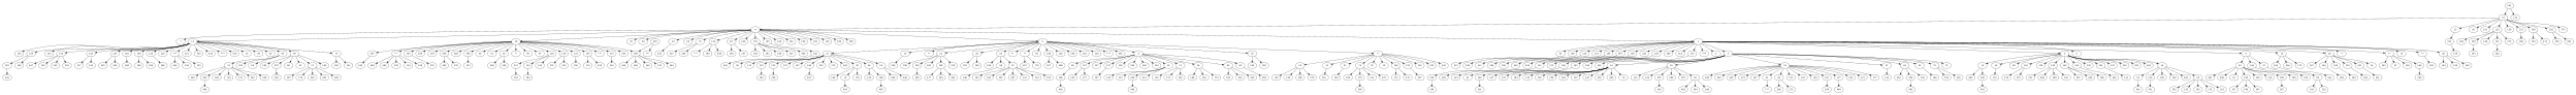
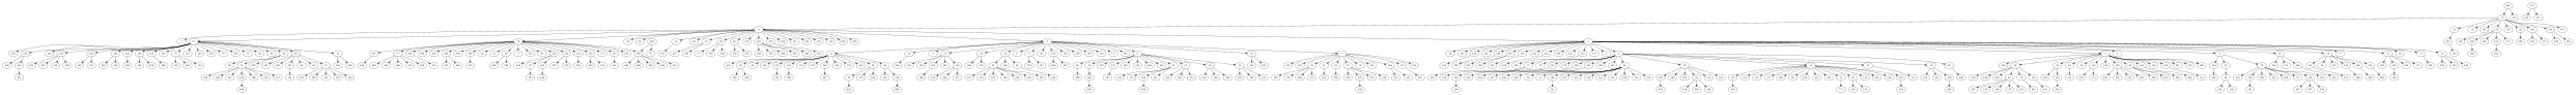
  digraph {
    fontname="Source Code Pro"
    node [fontname="Source Code Pro"]
    edge [fontname="Source Code Pro"]
    n1 [label=0]
    n2 [label=8]
    n3 [label=10]
    n4 [label=12]
    n5 [label=13]
    n6 [label=15]
    n7 [label=17]
    n8 [label=22]
    n9 [label=28]
    n10 [label=33]
    n11 [label=41]
    n12 [label=47]
    n13 [label=93]
    n14 [label=108]
    n15 [label=162]
    n16 [label=258]
    n17 [label=261]
    n18 [label=416]
    n19 [label=427]
    n20 [label=491]
    n21 [label=20]
    n22 [label=21]
    n23 [label=56]
    n24 [label=63]
    n25 [label=80]
    n26 [label=98]
    n27 [label=127]
    n28 [label=137]
    n29 [label=227]
    n30 [label=256]
    n31 [label=263]
    n32 [label=400]
    n33 [label=434]
    n34 [label=182]
    n35 [label=262]
    n36 [label=29]
    n37 [label=31]
    n38 [label=61]
    n39 [label=70]
    n40 [label=76]
    n41 [label=99]
    n42 [label=106]
    n43 [label=123]
    n44 [label=252]
    n45 [label=253]
    n46 [label=442]
    n47 [label=36]
    n48 [label=49]
    n49 [label=55]
    n50 [label=85]
    n51 [label=112]
    n52 [label=113]
    n53 [label=122]
    n54 [label=274]
    n55 [label=287]
    n56 [label=340]
    n57 [label=352]
    n58 [label=375]
    n59 [label=443]
    n60 [label=396]
    n61 [label=195]
    n62 [label=239]
    n63 [label=338]
    n64 [label=359]
    n65 [label=382]
    n66 [label=379]
    n67 [label=389]
    n68 [label=48]
    n69 [label=52]
    n70 [label=109]
    n71 [label=197]
    n72 [label=276]
    n73 [label=307]
    n74 [label=488]
    n75 [label=1]
    n76 [label=2]
    n77 [label=3]
    n78 [label=5]
    n79 [label=6]
    n80 [label=9]
    n81 [label=16]
    n82 [label=26]
    n83 [label=27]
    n84 [label=42]
    n85 [label=54]
    n86 [label=77]
    n87 [label=83]
    n88 [label=92]
    n89 [label=100]
    n90 [label=116]
    n91 [label=151]
    n92 [label=154]
    n93 [label=957]
    n94 [label=165]
    n95 [label=223]
    n96 [label=228]
    n97 [label=260]
    n98 [label=312]
    n99 [label=337]
    n100 [label=474]
    n101 [label=14]
    n102 [label=19]
    n103 [label=24]
    n104 [label=32]
    n105 [label=64]
    n106 [label=65]
    n107 [label=75]
    n108 [label=79]
    n109 [label=121]
    n110 [label=175]
    n111 [label=185]
    n112 [label=295]
    n113 [label=306]
    n114 [label=401]
    n115 [label=34]
    n116 [label=58]
    n117 [label=84]
    n118 [label=88]
    n119 [label=102]
    n120 [label=126]
    n121 [label=139]
    n122 [label=142]
    n123 [label=143]
    n124 [label=220]
    n125 [label=224]
    n126 [label=247]
    n127 [label=315]
    n128 [label=395]
    n129 [label=436]
    n130 [label=37]
    n131 [label=45]
    n132 [label=144]
    n133 [label=172]
    n134 [label=204]
    n135 [label=304]
    n136 [label=94]
    n137 [label=107]
    n138 [label=164]
    n139 [label=180]
    n140 [label=233]
    n141 [label=421]
    n142 [label=87]
    n143 [label=128]
    n144 [label=140]
    n145 [label=305]
    n146 [label=293]
    n147 [label=103]
    n148 [label=244]
    n149 [label=316]
    n150 [label=413]
    n151 [label=296]
    n152 [label=388]
    n153 [label=412]
    n154 [label=356]
    n155 [label=449]
    n156 [label=456]
    n157 [label=69]
    n158 [label=81]
    n159 [label=146]
    n160 [label=147]
    n161 [label=170]
    n162 [label=184]
    n163 [label=214]
    n164 [label=230]
    n165 [label=259]
    n166 [label=324]
    n167 [label=415]
    n168 [label=447]
    n169 [label=453]
    n170 [label=463]
    n171 [label=82]
    n172 [label=111]
    n173 [label=120]
    n174 [label=255]
    n175 [label=289]
    n176 [label=397]
    n177 [label=91]
    n178 [label=96]
    n179 [label=115]
    n180 [label=132]
    n181 [label=138]
    n182 [label=167]
    n183 [label=177]
    n184 [label=232]
    n185 [label=272]
    n186 [label=277]
    n187 [label=369]
    n188 [label=432]
    n189 [label=445]
    n190 [label=473]
    n191 [label=497]
    n192 [label=114]
    n193 [label=319]
    n194 [label=433]
    n195 [label=450]
    n196 [label=280]
    n197 [label=236]
    n198 [label=350]
    n199 [label=194]
    n200 [label=420]
    n201 [label=414]
    n202 [label=4]
    n203 [label=7]
    n204 [label=11]
    n205 [label=18]
    n206 [label=35]
    n207 [label=38]
    n208 [label=44]
    n209 [label=68]
    n210 [label=78]
    n211 [label=110]
    n212 [label=117]
    n213 [label=149]
    n214 [label=152]
    n215 [label=155]
    n216 [label=168]
    n217 [label=181]
    n218 [label=190]
    n219 [label=192]
    n220 [label=240]
    n221 [label=284]
    n222 [label=499]
    n223 [label=25]
    n224 [label=39]
    n225 [label=40]
    n226 [label=46]
    n227 [label=59]
    n228 [label=73]
    n229 [label=104]
    n230 [label=105]
    n231 [label=133]
    n232 [label=153]
    n233 [label=183]
    n234 [label=187]
    n235 [label=202]
    n236 [label=205]
    n237 [label=210]
    n238 [label=215]
    n239 [label=242]
    n240 [label=321]
    n241 [label=325]
    n242 [label=423]
    n243 [label=424]
    n244 [label=470]
    n245 [label=30]
    n246 [label=51]
    n247 [label=53]
    n248 [label=71]
    n249 [label=90]
    n250 [label=97]
    n251 [label=118]
    n252 [label=119]
    n253 [label=131]
    n254 [label=135]
    n255 [label=141]
    n256 [label=173]
    n257 [label=203]
    n258 [label=207]
    n259 [label=211]
    n260 [label=265]
    n261 [label=266]
    n262 [label=269]
    n263 [label=278]
    n264 [label=360]
    n265 [label=364]
    n266 [label=390]
    n267 [label=161]
    n268 [label=237]
    n269 [label=264]
    n270 [label=171]
    n271 [label=290]
    n272 [label=485]
    n273 [label=159]
    n274 [label=257]
    n275 [label=158]
    n276 [label=191]
    n277 [label=196]
    n278 [label=267]
    n279 [label=493]
    n280 [label=342]
    n281 [label=43]
    n282 [label=50]
    n283 [label=130]
    n284 [label=199]
    n285 [label=246]
    n286 [label=494]
    n287 [label=328]
    n288 [label=492]
    n289 [label=213]
    n290 [label=373]
    n291 [label=478]
    n292 [label=281]
    n293 [label=331]
    n294 [label=406]
    n295 [label=489]
    n296 [label=366]
    n297 [label=387]
    n298 [label=409]
    n299 [label=460]
    n300 [label=311]
    n301 [label=134]
    n302 [label=212]
    n303 [label=286]
    n304 [label=411]
    n305 [label=226]
    n306 [label=371]
    n307 [label=410]
    n308 [label=188]
    n309 [label=361]
    n310 [label=374]
    n311 [label=300]
    n312 [label=302]
    n313 [label=329]
    n314 [label=459]
    n315 [label=160]
    n316 [label=235]
    n317 [label=377]
    n318 [label=357]
    n319 [label=86]
    n320 [label=67]
    n321 [label=156]
    n322 [label=193]
    n323 [label=216]
    n324 [label=339]
    n325 [label=399]
    n326 [label=481]
    n327 [label=490]
    n328 [label=330]
    n329 [label=66]
    n330 [label=74]
    n331 [label=392]
    n332 [label=60]
    n333 [label=62]
    n334 [label=72]
    n335 [label=163]
    n336 [label=285]
    n337 [label=297]
    n338 [label=326]
    n339 [label=341]
    n340 [label=166]
    n341 [label=301]
    n342 [label=229]
    n343 [label=243]
    n344 [label=291]
    n345 [label=407]
    n346 [label=245]
    n347 [label=327]
    n348 [label=303]
    n349 [label=429]
    n350 [label=384]
    n351 [label=299]
    n352 [label=458]
    n353 [label=380]
    n354 [label=334]
    n355 [label=335]
    n356 [label=440]
    n357 [label=150]
    n358 [label=238]
    n359 [label=268]
    n360 [label=279]
    n361 [label=351]
    n362 [label=309]
    n363 [label=169]
    n364 [label=179]
    n365 [label=222]
    n366 [label=479]
    n367 [label=372]
    n368 [label=417]
    n369 [label=457]
    n370 [label=89]
    n371 [label=176]
    n372 [label=189]
    n373 [label=198]
    n374 [label=219]
    n375 [label=448]
    n376 [label=498]
    n377 [label=283]
    n378 [label=398]
    n379 [label=487]
    n380 [label=201]
    n381 [label=422]
    n382 [label=394]
    n383 [label=438]
    n384 [label=124]
    n385 [label=217]
    n386 [label=254]
    n387 [label=270]
    n388 [label=333]
    n389 [label=250]
    n390 [label=313]
    n391 [label=455]
    n392 [label=310]
    n393 [label=346]
    n394 [label=225]
    n395 [label=234]
    n396 [label=336]
    n397 [label=408]
    n398 [label=480]
    n399 [label=370]
    n400 [label=308]
    n401 [label=332]
    n402 [label=444]
    n403 [label=446]
    n404 [label=466]
    n405 [label=476]
    n406 [label=482]
    n407 [label=425]
    n408 [label=386]
    n409 [label=418]
    n410 [label=464]
    n411 [label=419]
    n412 [label=496]
    n413 [label=344]
    n414 [label=462]
    n415 [label=477]
    n416 [label=486]
    n417 [label=23]
    n418 [label=322]
    n419 [label=378]
    n420 [label=271]
    n421 [label=208]
    n422 [label=275]
    n423 [label=354]
    n424 [label=404]
    n425 [label=200]
    n426 [label=469]
    n427 [label=362]
    n428 [label=431]
    n429 [label=248]
    n430 [label=231]
    n431 [label=314]
    n432 [label=355]
    n433 [label=383]
    n434 [label=385]
    n435 [label=391]
    n436 [label=467]
    n437 [label=136]
    n438 [label=145]
    n439 [label=178]
    n440 [label=323]
    n441 [label=365]
    n442 [label=402]
    n443 [label=451]
    n444 [label=428]
    n445 [label=318]
    n446 [label=320]
    n447 [label=298]
    n448 [label=249]
    n449 [label=347]
    n450 [label=437]
    n451 [label=367]
    n452 [label=186]
    n453 [label=218]
    n454 [label=317]
    n455 [label=343]
    n456 [label=349]
    n457 [label=363]
    n458 [label=435]
    n459 [label=495]
    n460 [label=57]
    n461 [label=95]
    n462 [label=101]
    n463 [label=125]
    n464 [label=129]
    n465 [label=251]
    n466 [label=288]
    n467 [label=292]
    n468 [label=475]
    n469 [label=148]
    n470 [label=221]
    n471 [label=273]
    n472 [label=348]
    n473 [label=358]
    n474 [label=368]
    n475 [label=439]
    n476 [label=472]
    n477 [label=393]
    n478 [label=461]
    n479 [label=403]
    n480 [label=206]
    n481 [label=345]
    n482 [label=376]
    n483 [label=426]
    n484 [label=452]
    n485 [label=381]
    n486 [label=483]
    n487 [label=209]
    n488 [label=468]
    n489 [label=430]
    n490 [label=441]
    n491 [label=353]
    n492 [label=484]
    n493 [label=294]
    n494 [label=282]
    n495 [label=454]
    n496 [label=405]
    n497 [label=174]
    n498 [label=241]
    n499 [label=465]
    n500 [label=471]
    n1 -> n2
    n1 -> n3
    n1 -> n4
    n1 -> n5
    n1 -> n6
    n1 -> n7
    n1 -> n8
    n1 -> n9
    n1 -> n10
    n1 -> n11
    n1 -> n12
    n1 -> n13
    n1 -> n14
    n1 -> n15
    n1 -> n16
    n1 -> n17
    n1 -> n18
    n1 -> n19
    n1 -> n20
    n2 -> n21
    n2 -> n22
    n2 -> n23
    n2 -> n24
    n2 -> n25
    n2 -> n26
-   n2 -> n27
    n2 -> n28
    n2 -> n29
    n2 -> n30
    n2 -> n31
    n2 -> n32
    n2 -> n33
    n3 -> n34
    n3 -> n35
    n4 -> n36
    n4 -> n37
    n4 -> n38
    n4 -> n39
    n4 -> n40
    n4 -> n41
    n4 -> n42
    n4 -> n43
    n4 -> n44
    n4 -> n45
    n4 -> n46
    n5 -> n47
    n5 -> n48
    n5 -> n49
    n5 -> n50
    n5 -> n51
    n5 -> n52
    n5 -> n53
    n5 -> n54
    n5 -> n55
    n5 -> n56
    n5 -> n57
    n5 -> n58
    n5 -> n59
    n6 -> n60
    n8 -> n61
    n8 -> n62
    n8 -> n63
    n8 -> n64
    n8 -> n65
    n9 -> n66
    n9 -> n67
    n10 -> n68
    n10 -> n69
    n10 -> n70
    n12 -> n71
    n12 -> n72
    n14 -> n73
    n14 -> n74
    n21 -> n301
    n21 -> n302
    n21 -> n303
    n21 -> n304
    n22 -> n305
    n22 -> n306
    n22 -> n307
    n23 -> n308
    n23 -> n309
    n23 -> n310
    n24 -> n311
    n24 -> n312
    n24 -> n313
    n25 -> n314
    n26 -> n315
    n27 -> n316
    n27 -> n317
    n29 -> n318
    n36 -> n357
    n36 -> n358
    n36 -> n359
    n36 -> n360
    n37 -> n361
    n38 -> n362
    n39 -> n363
    n39 -> n364
    n39 -> n365
    n39 -> n366
    n42 -> n367
    n42 -> n368
    n43 -> n369
    n47 -> n370
    n47 -> n371
    n47 -> n372
    n48 -> n373
    n48 -> n374
    n49 -> n375
    n49 -> n376
    n52 -> n377
    n53 -> n378
    n56 -> n379
    n61 -> n413
    n61 -> n414
    n61 -> n415
    n64 -> n416
    n68 -> n429
    n69 -> n430
    n69 -> n431
    n69 -> n432
    n69 -> n433
    n69 -> n434
    n69 -> n435
    n69 -> n436
    n75 -> n76
    n75 -> n77
    n75 -> n78
    n75 -> n79
    n75 -> n80
    n75 -> n81
    n75 -> n82
    n75 -> n83
    n75 -> n84
    n75 -> n85
    n75 -> n86
    n75 -> n87
    n75 -> n88
    n75 -> n89
    n75 -> n90
    n75 -> n91
    n75 -> n92
    n75 -> n93
    n75 -> n94
    n75 -> n95
    n75 -> n96
    n75 -> n97
    n75 -> n98
    n75 -> n99
    n75 -> n100
    n77 -> n101
    n77 -> n102
    n77 -> n103
    n77 -> n104
    n77 -> n105
    n77 -> n106
    n77 -> n107
    n77 -> n108
    n77 -> n109
    n77 -> n110
    n77 -> n111
    n77 -> n112
    n77 -> n113
    n77 -> n114
    n78 -> n115
    n78 -> n116
    n78 -> n117
    n78 -> n118
    n78 -> n119
    n78 -> n120
    n78 -> n121
    n78 -> n122
    n78 -> n123
    n78 -> n124
    n78 -> n125
    n78 -> n126
    n78 -> n127
    n78 -> n128
    n78 -> n129
    n80 -> n130
    n80 -> n131
    n80 -> n132
    n81 -> n133
    n81 -> n134
    n81 -> n135
    n82 -> n136
    n82 -> n137
    n82 -> n138
    n82 -> n139
    n82 -> n140
    n82 -> n141
    n84 -> n142
    n84 -> n143
    n84 -> n144
    n84 -> n145
    n86 -> n146
    n87 -> n147
    n87 -> n148
    n87 -> n149
    n90 -> n150
    n92 -> n151
    n93 -> n152
    n93 -> n153
    n94 -> n154
    n96 -> n155
    n99 -> n156
    n101 -> n157
    n101 -> n158
    n101 -> n159
    n101 -> n160
    n101 -> n161
    n101 -> n162
    n101 -> n163
    n101 -> n164
    n101 -> n165
    n101 -> n166
    n101 -> n167
    n101 -> n168
    n101 -> n169
    n101 -> n170
    n102 -> n171
    n102 -> n172
    n102 -> n173
    n102 -> n174
    n102 -> n175
    n102 -> n176
    n103 -> n177
    n103 -> n178
    n103 -> n179
    n103 -> n180
    n103 -> n181
    n103 -> n182
    n103 -> n183
    n103 -> n184
    n103 -> n185
    n103 -> n186
    n103 -> n187
    n103 -> n188
    n103 -> n189
    n103 -> n190
    n103 -> n191
    n104 -> n192
    n105 -> n193
    n105 -> n194
    n105 -> n195
    n106 -> n196
    n107 -> n197
    n107 -> n198
    n109 -> n199
    n111 -> n200
    n112 -> n201
    n115 -> n281
    n115 -> n282
    n115 -> n283
    n115 -> n284
    n115 -> n285
    n115 -> n286
    n116 -> n287
    n116 -> n288
    n117 -> n289
    n119 -> n290
    n119 -> n291
    n121 -> n292
    n121 -> n293
    n121 -> n294
    n121 -> n295
    n122 -> n296
    n122 -> n297
    n122 -> n298
    n123 -> n299
    n125 -> n300
    n130 -> n319
    n131 -> n320
    n131 -> n321
    n131 -> n322
    n131 -> n323
    n131 -> n324
    n131 -> n325
    n131 -> n326
    n131 -> n327
    n132 -> n328
    n134 -> n381
    n138 -> n425
    n139 -> n426
    n140 -> n427
    n141 -> n428
    n144 -> n447
    n159 -> n380
    n171 -> n408
    n171 -> n409
    n171 -> n410
    n174 -> n411
    n177 -> n420
    n178 -> n421
    n178 -> n422
    n182 -> n423
    n183 -> n424
    n195 -> n486
    n199 -> n493
    n202 -> n1
    n202 -> n75
    n202 -> n203
    n202 -> n204
    n202 -> n205
    n202 -> n206
    n202 -> n207
    n202 -> n208
    n202 -> n209
    n202 -> n210
    n202 -> n211
    n202 -> n212
    n202 -> n213
    n202 -> n214
    n202 -> n215
    n202 -> n216
    n202 -> n217
    n202 -> n218
    n202 -> n219
    n202 -> n220
    n202 -> n221
    n202 -> n222
    n204 -> n223
    n204 -> n224
    n204 -> n225
    n204 -> n226
    n204 -> n227
    n204 -> n228
    n204 -> n229
    n204 -> n230
    n204 -> n231
    n204 -> n232
    n204 -> n233
    n204 -> n234
    n204 -> n235
    n204 -> n236
    n204 -> n237
    n204 -> n238
    n204 -> n239
    n204 -> n240
    n204 -> n241
    n204 -> n242
    n204 -> n243
    n204 -> n244
    n205 -> n245
    n205 -> n246
    n205 -> n247
    n205 -> n248
    n205 -> n249
    n205 -> n250
    n205 -> n251
    n205 -> n252
    n205 -> n253
    n205 -> n254
    n205 -> n255
    n205 -> n256
    n205 -> n257
    n205 -> n258
    n205 -> n259
    n205 -> n260
    n205 -> n261
    n205 -> n262
    n205 -> n263
    n205 -> n264
    n205 -> n265
    n205 -> n266
    n208 -> n267
    n210 -> n268
    n210 -> n269
    n211 -> n270
    n211 -> n271
    n211 -> n272
    n212 -> n273
    n212 -> n274
    n214 -> n275
    n214 -> n276
    n214 -> n277
    n214 -> n278
    n214 -> n279
    n215 -> n280
    n226 -> n329
    n226 -> n330
    n226 -> n331
    n227 -> n332
    n227 -> n333
    n227 -> n334
    n227 -> n335
    n227 -> n336
    n227 -> n337
    n228 -> n338
    n228 -> n339
    n230 -> n340
    n230 -> n341
    n232 -> n342
    n232 -> n343
    n232 -> n344
    n232 -> n345
    n233 -> n346
    n233 -> n347
    n234 -> n348
    n234 -> n349
    n235 -> n350
    n236 -> n351
    n236 -> n352
    n237 -> n353
    n239 -> n354
    n239 -> n355
    n239 -> n356
    n247 -> n382
    n247 -> n383
    n251 -> n384
    n251 -> n385
    n251 -> n386
    n252 -> n387
    n252 -> n388
    n253 -> n389
    n254 -> n390
    n254 -> n391
    n256 -> n392
    n258 -> n393
    n259 -> n394
    n259 -> n395
    n259 -> n396
    n259 -> n397
    n259 -> n398
    n260 -> n399
    n262 -> n400
    n262 -> n401
    n262 -> n402
    n262 -> n403
    n262 -> n404
    n264 -> n405
    n264 -> n406
    n266 -> n407
    n280 -> n496
    n281 -> n437
    n281 -> n438
    n281 -> n439
    n281 -> n440
    n281 -> n441
    n282 -> n442
    n283 -> n443
    n287 -> n479
    n303 -> n412
    n315 -> n489
    n319 -> n445
    n319 -> n446
    n321 -> n448
    n321 -> n449
    n321 -> n450
    n324 -> n451
    n330 -> n452
    n330 -> n453
    n330 -> n454
    n330 -> n455
    n330 -> n456
    n330 -> n457
    n330 -> n458
    n334 -> n480
    n334 -> n481
    n334 -> n482
    n334 -> n483
    n334 -> n484
    n337 -> n485
    n341 -> n490
    n364 -> n487
    n370 -> n444
    n373 -> n459
    n385 -> n491
    n386 -> n492
    n417 -> n418
    n418 -> n419
    n458 -> n488
    n460 -> n202
    n460 -> n417
    n460 -> n461
    n460 -> n462
    n460 -> n463
    n460 -> n464
    n460 -> n465
    n460 -> n466
    n460 -> n467
    n460 -> n468
    n463 -> n469
    n463 -> n470
    n463 -> n471
    n463 -> n472
    n463 -> n473
    n465 -> n474
    n466 -> n475
    n466 -> n476
    n467 -> n477
    n467 -> n478
    n470 -> n494
    n473 -> n495
    n498 -> n460
    n498 -> n497
    n499 -> n262
    n499 -> n500
  }
